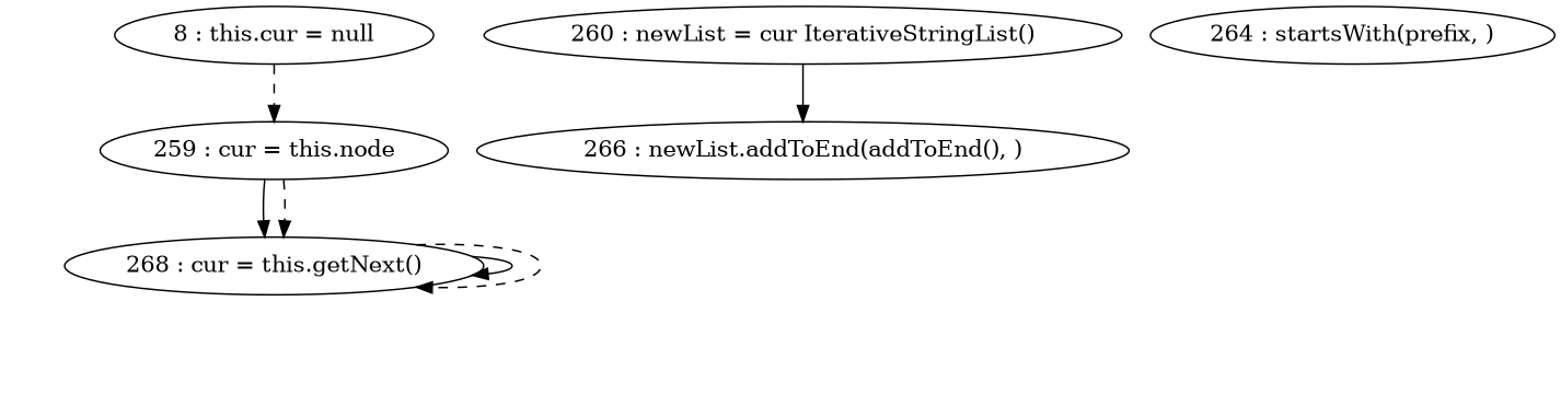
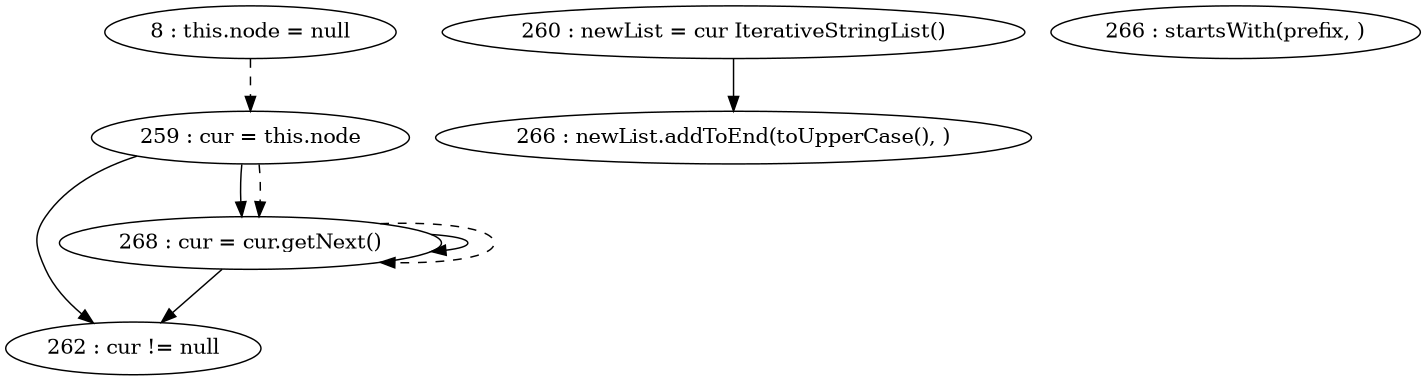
  digraph {
-   "8 : this.node = null" [label="8 : this.cur = null"]
+   "8 : this.node = null"
    "259 : cur = this.node"
-   "268 : cur = cur.getNext()" [label="268 : cur = this.getNext()"]
+   "262 : cur != null"
+   "268 : cur = cur.getNext()"
    n5 [label="260 : newList = cur IterativeStringList()"]
-   "266 : newList.addToEnd(toUpperCase(), )" [label="266 : newList.addToEnd(addToEnd(), )"]
-   "264 : startsWith(prefix, )"
+   "266 : newList.addToEnd(toUpperCase(), )"
+   "264 : startsWith(prefix, )" [label="266 : startsWith(prefix, )"]
    "8 : this.node = null" -> "259 : cur = this.node" [style=dashed]
+   "259 : cur = this.node" -> "262 : cur != null"
    "259 : cur = this.node" -> "268 : cur = cur.getNext()"
    "259 : cur = this.node" -> "268 : cur = cur.getNext()" [style=dashed]
+   "268 : cur = cur.getNext()" -> "262 : cur != null"
    "268 : cur = cur.getNext()" -> "268 : cur = cur.getNext()"
    "268 : cur = cur.getNext()" -> "268 : cur = cur.getNext()" [style=dashed]
    n5 -> "266 : newList.addToEnd(toUpperCase(), )"
  }
